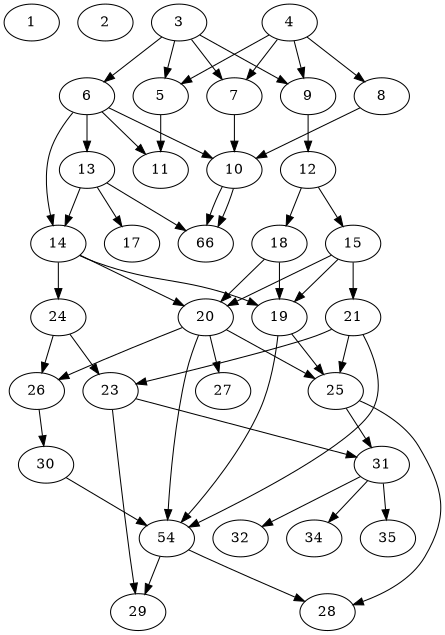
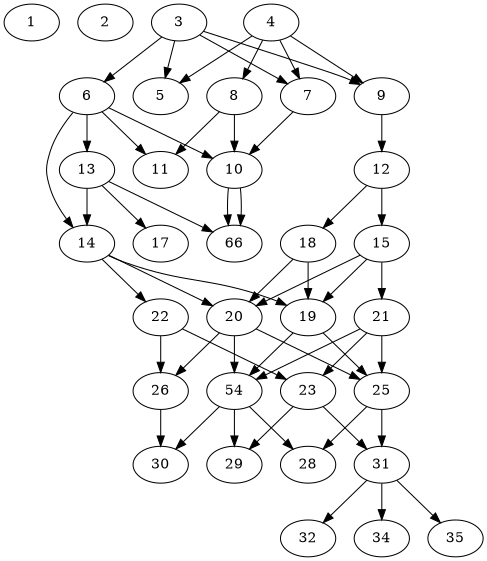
  digraph {
    node [alpha=0.08]
    1 [expect_size=20535296]
    2 [alpha=0.11 expect_size=13178880]
    3 [alpha=0.09 expect_size=17061888]
    5 [alpha=0.20 expect_size=36715520]
    6 [alpha=0.06 expect_size=27551744]
    7 [alpha=0.01 expect_size=44928000]
    9 [alpha=0.09 expect_size=51482624]
    10 [alpha=0.17 expect_size=10335232]
    11 [alpha=0.02 expect_size=37257216]
    13 [expect_size=35695616]
    14 [alpha=0.02 expect_size=10685440]
    12 [expect_size=8963072]
    n13 [alpha=0.13 expect_size=21506048 label=66]
    17 [alpha=0.19 expect_size=36776960]
    15 [alpha=0.09 expect_size=22079488]
    18 [alpha=0.04 expect_size=40180736]
    4 [alpha=0.05 expect_size=27720704]
    8 [alpha=0.11 expect_size=7898112]
    19 [alpha=0.10 expect_size=18614272]
    20 [expect_size=40880128]
-   22 [alpha=0.01 expect_size=38874112 label=24]
+   22 [alpha=0.01 expect_size=38874112]
    21 [alpha=0.13 expect_size=34717696]
    n23 [alpha=0.16 expect_size=30704640 label=54]
    25 [alpha=0.12 expect_size=36465664]
    26 [alpha=0.18 expect_size=11211776]
-   27 [alpha=0.00 expect_size=42280960]
    23 [alpha=0.14 expect_size=11402240]
    29 [alpha=0.06 expect_size=50586624]
    28 [alpha=0.03 expect_size=40774656]
    30 [alpha=0.12 expect_size=26019840]
    31 [alpha=0.10 expect_size=44517376]
    32 [alpha=0.11 expect_size=26998784]
    34 [alpha=0.19 expect_size=13913088]
    35 [alpha=0.02 expect_size=5457920]
    3 -> 5
    3 -> 6
    3 -> 7
    3 -> 9
    6 -> 10
    6 -> 11
    6 -> 13
    6 -> 14
    7 -> 10
    9 -> 12
    10 -> n13
    10 -> n13
    13 -> 14
    13 -> n13
    13 -> 17
    14 -> 19
    14 -> 20
    14 -> 22
    12 -> 15
    12 -> 18
    15 -> 19
    15 -> 20
    15 -> 21
    18 -> 19
    18 -> 20
    4 -> 5
    4 -> 7
    4 -> 9
    4 -> 8
    8 -> 10
-   5 -> 11
+   8 -> 11
    19 -> n23
    19 -> 25
    20 -> n23
    20 -> 25
    20 -> 26
-   20 -> 27
    22 -> 26
    22 -> 23
    21 -> n23
    21 -> 25
    21 -> 23
    n23 -> 29
    n23 -> 28
-   30 -> n23
+   n23 -> 30
    25 -> 28
    25 -> 31
    26 -> 30
    23 -> 29
    23 -> 31
    31 -> 32
    31 -> 34
    31 -> 35
  }
